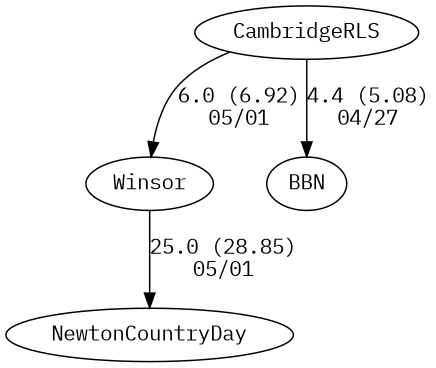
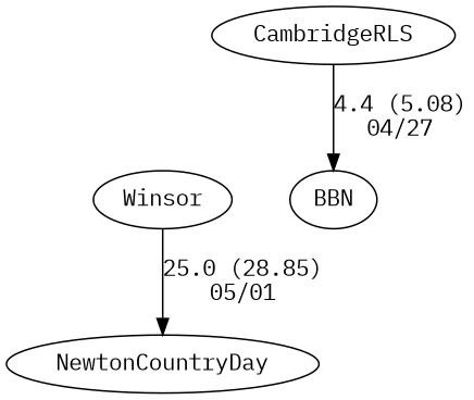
  digraph {
    fontname="IBM Plex Mono"
    node [fontname="IBM Plex Mono"]
    edge [fontname="IBM Plex Mono" random=random]
    CambridgeRLS
    Winsor
    BBN
    NewtonCountryDay
-   CambridgeRLS -> Winsor [label="6.0 (6.92)\n05/01" weight=94]
    CambridgeRLS -> BBN [label="4.4 (5.08)\n04/27" weight=96]
    Winsor -> NewtonCountryDay [label="25.0 (28.85)\n05/01" weight=75]
  }
